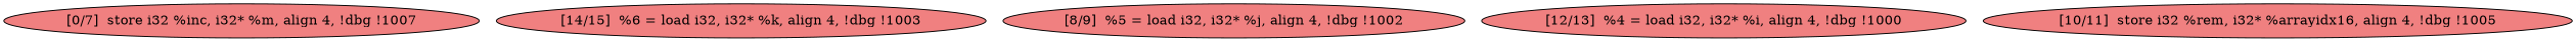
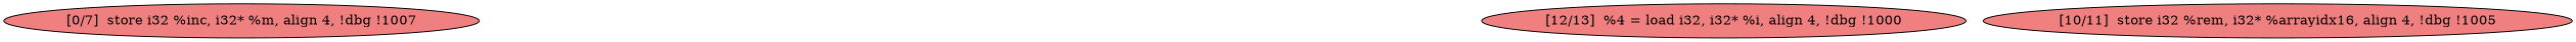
  digraph {
    node [fillcolor=lightcoral shape=ellipse style=filled]
    n1 [label="[0/7]  store i32 %inc, i32* %m, align 4, !dbg !1007"]
-   n2 [label="[14/15]  %6 = load i32, i32* %k, align 4, !dbg !1003"]
-   n3 [label="[8/9]  %5 = load i32, i32* %j, align 4, !dbg !1002"]
    n4 [label="[12/13]  %4 = load i32, i32* %i, align 4, !dbg !1000"]
    n5 [label="[10/11]  store i32 %rem, i32* %arrayidx16, align 4, !dbg !1005"]
  }
